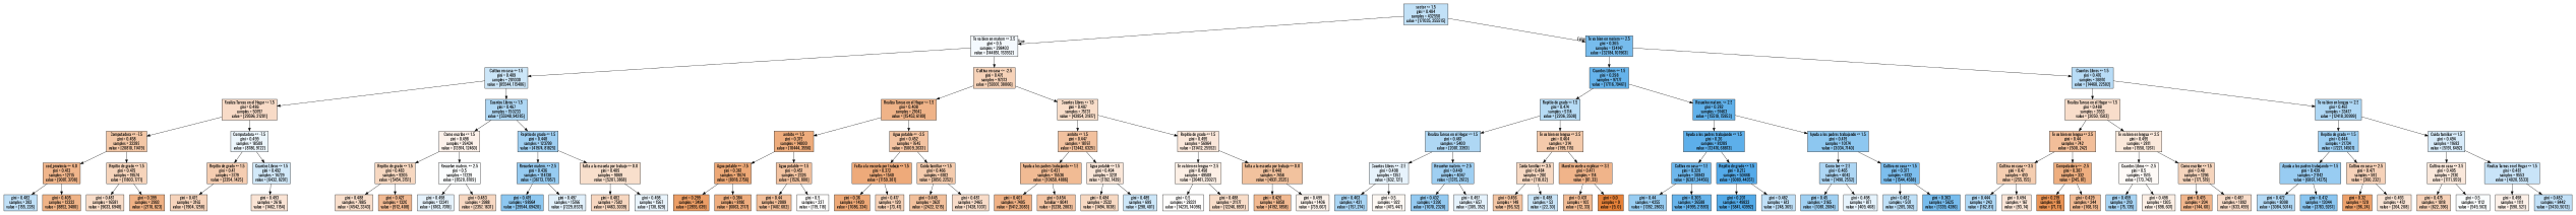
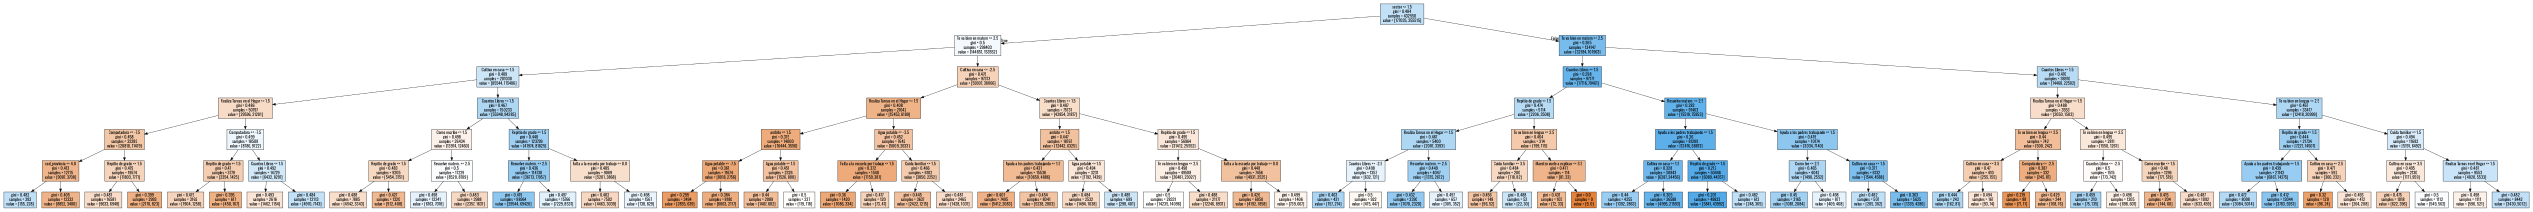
  digraph {
    fontname=Oswald
    node [color=black fillcolor="#aed7f4" fontname=Oswald shape=box style=filled]
    edge [fontname=Oswald]
    n1 [fillcolor="#c2e1f7" label="sector <= 1.5\ngini = 0.484\nsamples = 432550\nvalue = [177035, 255515]"]
    n2 [fillcolor="#f4f9fe" label="Te va bien en matem <= 2.5\ngini = 0.5\nsamples = 298403\nvalue = [144851, 153552]"]
    n3 [fillcolor="#77bced" label="Te va bien en matem <= 2.5\ngini = 0.365\nsamples = 134147\nvalue = [32184, 101963]"]
    n4 [fillcolor="#cce6f8" label="Cultiva en casa <= 1.5\ngini = 0.489\nsamples = 201030\nvalue = [85544, 115486]"]
    n5 [fillcolor="#f6d2b8" label="Cultiva en casa <= -2.5\ngini = 0.476\nsamples = 97373\nvalue = [59307, 38066]"]
    n6 [fillcolor="#65b3eb" label="Cuantos Libros <= 1.5\ngini = 0.298\nsamples = 97177\nvalue = [17716, 79461]"]
    n7 [fillcolor="#b8dcf6" label="Cuantos Libros <= 1.5\ngini = 0.476\nsamples = 36970\nvalue = [14468, 22502]"]
    n8 [fillcolor="#f8dbc7" label="Realiza Tareas en el Hogar <= 1.5\ngini = 0.486\nsamples = 50797\nvalue = [29596, 21201]"]
    n9 [label="Cuantos Libros <= 1.5\ngini = 0.467\nsamples = 150233\nvalue = [55948, 94285]"]
    n10 [fillcolor="#efb388" label="Realiza Tareas en el Hogar <= 1.5\ngini = 0.408\nsamples = 21642\nvalue = [15453, 6189]"]
    n11 [fillcolor="#f8ddc9" label="Cuantos Libros <= 1.5\ngini = 0.487\nsamples = 75731\nvalue = [43854, 31877]"]
    n12 [fillcolor="#f3c7a6" label="Computadora <= -7.5\ngini = 0.458\nsamples = 32289\nvalue = [20810, 11479]"]
    n13 [fillcolor="#ecf6fc" label="Computadora <= -7.5\ngini = 0.499\nsamples = 18508\nvalue = [8786, 9722]"]
    n14 [fillcolor="#fcf1ea" label="Como escribe <= 1.5\ngini = 0.498\nsamples = 26434\nvalue = [13974, 12460]"]
    n15 [fillcolor="#9fcff2" label="Repitio de grado <= 1.5\ngini = 0.448\nsamples = 123799\nvalue = [41974, 81825]"]
    n16 [fillcolor="#f0b58b" label="cod_provincia <= 4.0\ngini = 0.413\nsamples = 12715\nvalue = [9007, 3708]"]
    n17 [fillcolor="#f6d4bb" label="Repitio de grado <= 1.5\ngini = 0.479\nsamples = 19574\nvalue = [11803, 7771]"]
    n18 [fillcolor="#f5cdb1" label="Repitio de grado <= 1.5\ngini = 0.47\nsamples = 3779\nvalue = [2354, 1425]"]
    n19 [fillcolor="#d2e9f9" label="Cuantos Libros <= 1.5\ngini = 0.492\nsamples = 14729\nvalue = [6432, 8297]"]
    n20 [fillcolor="#c0e0f7" label="gini = 0.482\nsamples = 383\nvalue = [155, 228]"]
    n21 [fillcolor="#efb387" label="gini = 0.405\nsamples = 12332\nvalue = [8852, 3480]"]
    n22 [fillcolor="#f8dcc8" label="gini = 0.487\nsamples = 16581\nvalue = [9633, 6948]"]
    n23 [fillcolor="#efb184" label="gini = 0.399\nsamples = 2993\nvalue = [2170, 823]"]
    n24 [fillcolor="#f6d4bc" label="gini = 0.479\nsamples = 3162\nvalue = [1904, 1258]"]
+   n25 [fillcolor="#efb082" label="gini = 0.395\nsamples = 617\nvalue = [450, 167]"]
    n26 [fillcolor="#fae4d5" label="gini = 0.493\nsamples = 2616\nvalue = [1462, 1154]"]
+   n27 [fillcolor="#c3e1f7" label="gini = 0.484\nsamples = 12113\nvalue = [4970, 7143]"]
    n28 [fillcolor="#f7d8c1" label="Repitio de grado <= 1.5\ngini = 0.483\nsamples = 9205\nvalue = [5454, 3751]"]
    n29 [fillcolor="#fbfdfe" label="Resuelve matem. <= 2.5\ngini = 0.5\nsamples = 17229\nvalue = [8520, 8709]"]
    n30 [fillcolor="#96cbf1" label="Resuelve matem. <= 2.5\ngini = 0.436\nsamples = 114730\nvalue = [36773, 77957]"]
    n31 [fillcolor="#f8dfcc" label="Falta a la escuela por trabajo <= 0.0\ngini = 0.489\nsamples = 9069\nvalue = [5201, 3868]"]
    n32 [fillcolor="#f8decb" label="gini = 0.488\nsamples = 7885\nvalue = [4542, 3343]"]
    n33 [fillcolor="#f1b992" label="gini = 0.427\nsamples = 1320\nvalue = [912, 408]"]
    n34 [fillcolor="#e5f2fc" label="gini = 0.498\nsamples = 13241\nvalue = [6163, 7078]"]
    n35 [fillcolor="#f7d8c2" label="gini = 0.483\nsamples = 3988\nvalue = [2357, 1631]"]
    n36 [fillcolor="#8dc7f0" label="gini = 0.419\nsamples = 98964\nvalue = [29544, 69420]"]
    n37 [fillcolor="#e1f0fb" label="gini = 0.497\nsamples = 15766\nvalue = [7229, 8537]"]
    n38 [fillcolor="#f7d7c0" label="gini = 0.482\nsamples = 7502\nvalue = [4463, 3039]"]
    n39 [fillcolor="#e9f4fc" label="gini = 0.498\nsamples = 1567\nvalue = [738, 829]"]
    n40 [fillcolor="#eeac7c" label="ambito <= 1.5\ngini = 0.379\nsamples = 14000\nvalue = [10444, 3556]"]
    n41 [fillcolor="#f3c3a1" label="Agua potable <= -2.5\ngini = 0.452\nsamples = 7642\nvalue = [5009, 2633]"]
    n42 [fillcolor="#f2c19e" label="ambito <= 1.5\ngini = 0.447\nsamples = 18767\nvalue = [12442, 6325]"]
    n43 [fillcolor="#fae7da" label="Repitio de grado <= 1.5\ngini = 0.495\nsamples = 56964\nvalue = [31412, 25552]"]
    n44 [fillcolor="#eda876" label="Agua potable <= -7.5\ngini = 0.361\nsamples = 11674\nvalue = [8918, 2756]"]
    n45 [fillcolor="#f3c3a1" label="Agua potable <= 1.5\ngini = 0.451\nsamples = 2326\nvalue = [1526, 800]"]
    n46 [fillcolor="#eeaa7a" label="Falta a la escuela por trabajo <= 1.5\ngini = 0.372\nsamples = 1540\nvalue = [1159, 381]"]
    n47 [fillcolor="#f4cbad" label="Cuida familiar <= 1.5\ngini = 0.466\nsamples = 6102\nvalue = [3850, 2252]"]
    n48 [fillcolor="#eb9d65" label="gini = 0.299\nsamples = 3494\nvalue = [2855, 639]"]
    n49 [fillcolor="#eead7e" label="gini = 0.384\nsamples = 8180\nvalue = [6063, 2117]"]
    n50 [fillcolor="#f2be99" label="gini = 0.44\nsamples = 2089\nvalue = [1407, 682]"]
    n51 [fillcolor="#fffefd" label="gini = 0.5\nsamples = 237\nvalue = [119, 118]"]
    n52 [fillcolor="#eda876" label="gini = 0.36\nsamples = 1420\nvalue = [1086, 334]"]
    n53 [fillcolor="#f6d2b8" label="gini = 0.477\nsamples = 120\nvalue = [73, 47]"]
    n54 [fillcolor="#f2c09c" label="gini = 0.445\nsamples = 3637\nvalue = [2422, 1215]"]
    n55 [fillcolor="#f8dcc9" label="gini = 0.487\nsamples = 2465\nvalue = [1428, 1037]"]
    n56 [fillcolor="#f1bb94" label="Ayuda a los padres trabajando <= 1.5\ngini = 0.431\nsamples = 15536\nvalue = [10650, 4886]"]
    n57 [fillcolor="#fae6d8" label="Agua potable <= 1.5\ngini = 0.494\nsamples = 3231\nvalue = [1792, 1439]"]
    n58 [fillcolor="#fcefe5" label="Te va bien en lengua <= 2.5\ngini = 0.498\nsamples = 49508\nvalue = [26481, 23027]"]
    n59 [fillcolor="#f2c29e" label="Falta a la escuela por trabajo <= 0.0\ngini = 0.448\nsamples = 7456\nvalue = [4931, 2525]"]
    n60 [fillcolor="#efb185" label="gini = 0.401\nsamples = 7495\nvalue = [5412, 2083]"]
-   n61 [fillcolor="#f3c4a3" label="gini = 0.454\nfamiliar = 8041\nvalue = [5238, 2803]"]
+   n61 [fillcolor="#f3c4a3" label="gini = 0.454\nsamples = 8041\nvalue = [5238, 2803]"]
    n62 [fillcolor="#f7d9c3" label="gini = 0.484\nsamples = 2532\nvalue = [1494, 1038]"]
    n63 [fillcolor="#cce6f8" label="gini = 0.489\nsamples = 699\nvalue = [298, 401]"]
    n64 [fillcolor="#fffefd" label="gini = 0.5\nsamples = 28331\nvalue = [14235, 14096]"]
    n65 [fillcolor="#f8ddc9" label="gini = 0.488\nsamples = 21177\nvalue = [12246, 8931]"]
    n66 [fillcolor="#f1b991" label="gini = 0.426\nsamples = 6050\nvalue = [4192, 1858]"]
    n67 [fillcolor="#fcf3ec" label="gini = 0.499\nsamples = 1406\nvalue = [739, 667]"]
    n68 [fillcolor="#b6dbf5" label="Repitio de grado <= 1.5\ngini = 0.474\nsamples = 5714\nvalue = [2206, 3508]"]
    n69 [fillcolor="#61b1ea" label="Resuelve matem. <= 2.5\ngini = 0.282\nsamples = 91463\nvalue = [15510, 75953]"]
    n70 [fillcolor="#f8ddca" label="Realiza Tareas en el Hogar <= 1.5\ngini = 0.488\nsamples = 3553\nvalue = [2050, 1503]"]
    n71 [label="Te va bien en lengua <= 2.5\ngini = 0.467\nsamples = 33417\nvalue = [12418, 20999]"]
    n72 [label="Realiza Tareas en el Hogar <= 1.5\ngini = 0.467\nsamples = 5400\nvalue = [2007, 3393]"]
    n73 [fillcolor="#f4caab" label="Te va bien en lengua <= 2.5\ngini = 0.464\nsamples = 314\nvalue = [199, 115]"]
    n74 [fillcolor="#5dafea" label="Ayuda a los padres trabajando <= 1.5\ngini = 0.26\nsamples = 81289\nvalue = [12476, 68813]"]
    n75 [fillcolor="#8dc7f0" label="Ayuda a los padres trabajando <= 1.5\ngini = 0.419\nsamples = 10174\nvalue = [3034, 7140]"]
    n76 [fillcolor="#e7f3fc" label="Cuantos Libros <= -2.5\ngini = 0.498\nsamples = 1353\nvalue = [632, 721]"]
    n77 [fillcolor="#9fcff2" label="Resuelve matem. <= 2.5\ngini = 0.449\nsamples = 4047\nvalue = [1375, 2672]"]
    n78 [fillcolor="#f7d9c3" label="Cuida familiar <= 3.5\ngini = 0.484\nsamples = 200\nvalue = [118, 82]"]
    n79 [fillcolor="#f0b48a" label="Maestro vuele a explicar <= 3.5\ngini = 0.411\nsamples = 114\nvalue = [81, 33]"]
    n80 [fillcolor="#aad5f4" label="gini = 0.463\nsamples = 431\nvalue = [157, 274]"]
    n81 [fillcolor="#fdf8f3" label="gini = 0.5\nsamples = 922\nvalue = [475, 447]"]
    n82 [fillcolor="#94caf1" label="gini = 0.432\nsamples = 3390\nvalue = [1070, 2320]"]
    n83 [fillcolor="#e5f2fc" label="gini = 0.497\nsamples = 657\nvalue = [305, 352]"]
    n84 [fillcolor="#f3c5a4" label="gini = 0.456\nsamples = 148\nvalue = [96, 52]"]
    n85 [fillcolor="#cae5f8" label="gini = 0.488\nsamples = 52\nvalue = [22, 30]"]
    n86 [fillcolor="#f1bb94" label="gini = 0.431\nsamples = 105\nvalue = [72, 33]"]
    n87 [fillcolor="#e58139" label="gini = 0.0\nsamples = 9\nvalue = [9, 0]"]
    n88 [fillcolor="#6db7ec" label="Cultiva en casa <= 1.5\ngini = 0.328\nsamples = 30843\nvalue = [6387, 24456]"]
    n89 [fillcolor="#54aae9" label="Repitio de grado <= 1.5\ngini = 0.212\nsamples = 50446\nvalue = [6089, 44357]"]
    n90 [fillcolor="#add6f4" label="Como lee <= 2.5\ngini = 0.465\nsamples = 4042\nvalue = [1490, 2552]"]
    n91 [fillcolor="#7cbeee" label="Cultiva en casa <= 1.5\ngini = 0.377\nsamples = 6132\nvalue = [1544, 4588]"]
    n92 [fillcolor="#99cdf2" label="gini = 0.44\nsamples = 4255\nvalue = [1392, 2863]"]
    n93 [fillcolor="#67b4eb" label="gini = 0.305\nsamples = 26588\nvalue = [4995, 21593]"]
    n94 [fillcolor="#53aae8" label="gini = 0.207\nsamples = 49833\nvalue = [5841, 43992]"]
    n95 [fillcolor="#c0e0f7" label="gini = 0.482\nsamples = 613\nvalue = [248, 365]"]
    n96 [fillcolor="#a0d0f2" label="gini = 0.45\nsamples = 3165\nvalue = [1081, 2084]"]
    n97 [fillcolor="#e6f3fc" label="gini = 0.498\nsamples = 877\nvalue = [409, 468]"]
    n98 [fillcolor="#bfe0f7" label="gini = 0.482\nsamples = 507\nvalue = [205, 302]"]
    n99 [fillcolor="#77bced" label="gini = 0.363\nsamples = 5625\nvalue = [1339, 4286]"]
    n100 [fillcolor="#f2be99" label="Te va bien en lengua <= 2.5\ngini = 0.44\nsamples = 742\nvalue = [500, 242]"]
    n101 [fillcolor="#fae8da" label="Te va bien en lengua <= 2.5\ngini = 0.495\nsamples = 2811\nvalue = [1550, 1261]"]
    n102 [fillcolor="#9ccef2" label="Repitio de grado <= 1.5\ngini = 0.444\nsamples = 21734\nvalue = [7227, 14507]"]
    n103 [fillcolor="#d7ebfa" label="Cuida familiar <= 1.5\ngini = 0.494\nsamples = 11683\nvalue = [5191, 6492]"]
    n104 [fillcolor="#f5ceb1" label="Cultiva en casa <= 3.5\ngini = 0.47\nsamples = 410\nvalue = [255, 155]"]
    n105 [fillcolor="#eeae7f" label="Computadora <= -2.5\ngini = 0.387\nsamples = 332\nvalue = [245, 87]"]
    n106 [fillcolor="#fefaf7" label="Cuantos Libros <= -2.5\ngini = 0.5\nsamples = 1515\nvalue = [773, 742]"]
    n107 [fillcolor="#f6d5bd" label="Como escribe <= 1.5\ngini = 0.48\nsamples = 1296\nvalue = [777, 519]"]
    n108 [label="gini = 0.444\nsamples = 243\nvalue = [162, 81]"]
    n109 [fillcolor="#fae5d7" label="gini = 0.494\nsamples = 167\nvalue = [93, 74]"]
    n110 [fillcolor="#e99355" label="gini = 0.219\nsamples = 88\nvalue = [77, 11]"]
    n111 [fillcolor="#f1ba93" label="gini = 0.429\nsamples = 244\nvalue = [168, 76]"]
    n112 [fillcolor="#a7d3f3" label="gini = 0.459\nsamples = 210\nvalue = [75, 135]"]
    n113 [fillcolor="#fcefe5" label="gini = 0.498\nsamples = 1305\nvalue = [698, 607]"]
    n114 [fillcolor="#f0b58b" label="gini = 0.415\nsamples = 204\nvalue = [144, 60]"]
    n115 [fillcolor="#f8dcc9" label="gini = 0.487\nsamples = 1092\nvalue = [633, 459]"]
    n116 [fillcolor="#98ccf2" label="Ayuda a los padres trabajando <= 1.5\ngini = 0.439\nsamples = 21142\nvalue = [6867, 14275]"]
    n117 [fillcolor="#f6d2b9" label="Cultiva en casa <= 2.5\ngini = 0.477\nsamples = 592\nvalue = [360, 232]"]
    n118 [fillcolor="#fae8db" label="Cultiva en casa <= 3.5\ngini = 0.495\nsamples = 2130\nvalue = [1171, 959]"]
    n119 [fillcolor="#c9e4f8" label="Realiza Tareas en el Hogar <= 1.5\ngini = 0.487\nsamples = 9553\nvalue = [4020, 5533]"]
    n120 [fillcolor="#b3d9f5" label="gini = 0.472\nsamples = 8098\nvalue = [3084, 5014]"]
    n121 [fillcolor="#8ac5f0" label="gini = 0.412\nsamples = 13044\nvalue = [3783, 9261]"]
    n122 [fillcolor="#eca06a" label="gini = 0.32\nsamples = 120\nvalue = [96, 24]"]
    n123 [fillcolor="#f9e4d5" label="gini = 0.493\nsamples = 472\nvalue = [264, 208]"]
    n124 [fillcolor="#f6d1b7" label="gini = 0.475\nsamples = 1018\nvalue = [622, 396]"]
    n125 [fillcolor="#fafdfe" label="gini = 0.5\nsamples = 1112\nvalue = [549, 563]"]
    n126 [fillcolor="#fcf0e8" label="gini = 0.498\nsamples = 1111\nvalue = [590, 521]"]
    n127 [fillcolor="#c1e0f7" label="gini = 0.482\nsamples = 8442\nvalue = [3430, 5012]"]
    n1 -> n2 [headlabel=True labelangle=45 labeldistance=2.5]
    n1 -> n3 [headlabel=False labelangle=-45 labeldistance=2.5]
    n2 -> n4
    n2 -> n5
    n3 -> n6
    n3 -> n7
    n4 -> n8
    n4 -> n9
    n5 -> n10
    n5 -> n11
    n6 -> n68
    n6 -> n69
    n7 -> n70
    n7 -> n71
    n8 -> n12
    n8 -> n13
    n9 -> n14
    n9 -> n15
    n10 -> n40
    n10 -> n41
    n11 -> n42
    n11 -> n43
    n12 -> n16
    n12 -> n17
    n13 -> n18
    n13 -> n19
    n14 -> n28
    n14 -> n29
    n15 -> n30
    n15 -> n31
    n16 -> n20
    n16 -> n21
    n17 -> n22
    n17 -> n23
    n18 -> n24
+   n18 -> n25
    n19 -> n26
+   n19 -> n27
    n28 -> n32
    n28 -> n33
    n29 -> n34
    n29 -> n35
    n30 -> n36
    n30 -> n37
    n31 -> n38
    n31 -> n39
    n40 -> n44
    n40 -> n45
    n41 -> n46
    n41 -> n47
    n42 -> n56
    n42 -> n57
    n43 -> n58
    n43 -> n59
    n44 -> n48
    n44 -> n49
    n45 -> n50
    n45 -> n51
    n46 -> n52
    n46 -> n53
    n47 -> n54
    n47 -> n55
    n56 -> n60
    n56 -> n61
    n57 -> n62
    n57 -> n63
    n58 -> n64
    n58 -> n65
    n59 -> n66
    n59 -> n67
    n68 -> n72
    n68 -> n73
    n69 -> n74
    n69 -> n75
    n70 -> n100
    n70 -> n101
    n71 -> n102
    n71 -> n103
    n72 -> n76
    n72 -> n77
    n73 -> n78
    n73 -> n79
    n74 -> n88
    n74 -> n89
    n75 -> n90
    n75 -> n91
    n76 -> n80
    n76 -> n81
    n77 -> n82
    n77 -> n83
    n78 -> n84
    n78 -> n85
    n79 -> n86
    n79 -> n87
    n88 -> n92
    n88 -> n93
    n89 -> n94
    n89 -> n95
    n90 -> n96
    n90 -> n97
    n91 -> n98
    n91 -> n99
    n100 -> n104
    n100 -> n105
    n101 -> n106
    n101 -> n107
    n102 -> n116
    n102 -> n117
    n103 -> n118
    n103 -> n119
    n104 -> n108
    n104 -> n109
    n105 -> n110
    n105 -> n111
    n106 -> n112
    n106 -> n113
    n107 -> n114
    n107 -> n115
    n116 -> n120
    n116 -> n121
    n117 -> n122
    n117 -> n123
    n118 -> n124
    n118 -> n125
    n119 -> n126
    n119 -> n127
  }
